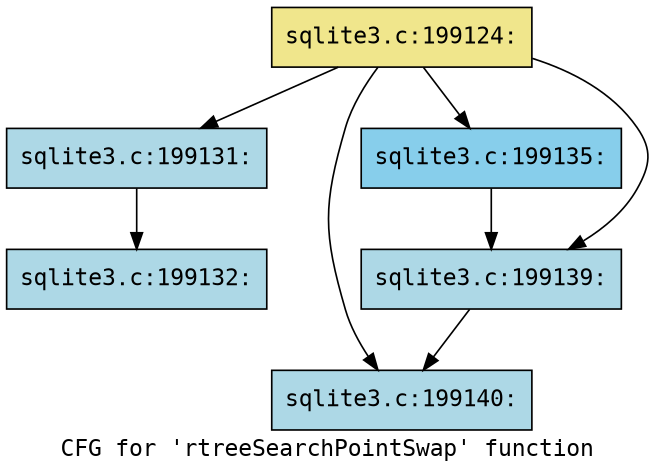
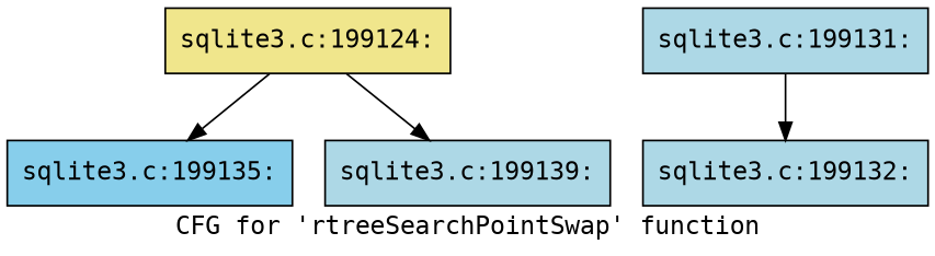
  digraph {
    fontname="DejaVu Sans Mono"
    label="CFG for 'rtreeSearchPointSwap' function"
    node [fillcolor=lightblue fontname="DejaVu Sans Mono" shape=record style=filled]
    edge [fontname="DejaVu Sans Mono"]
    n1 [fillcolor=khaki label="{sqlite3.c:199124:}"]
    n2 [label="{sqlite3.c:199131:}"]
-   n3 [label="{sqlite3.c:199140:}"]
    n4 [fillcolor=skyblue label="{sqlite3.c:199135:}"]
    n5 [label="{sqlite3.c:199139:}"]
    n6 [label="{sqlite3.c:199132:}"]
-   n1 -> n2
-   n1 -> n3
    n1 -> n4
    n1 -> n5
    n2 -> n6
-   n4 -> n5
-   n5 -> n3
  }
